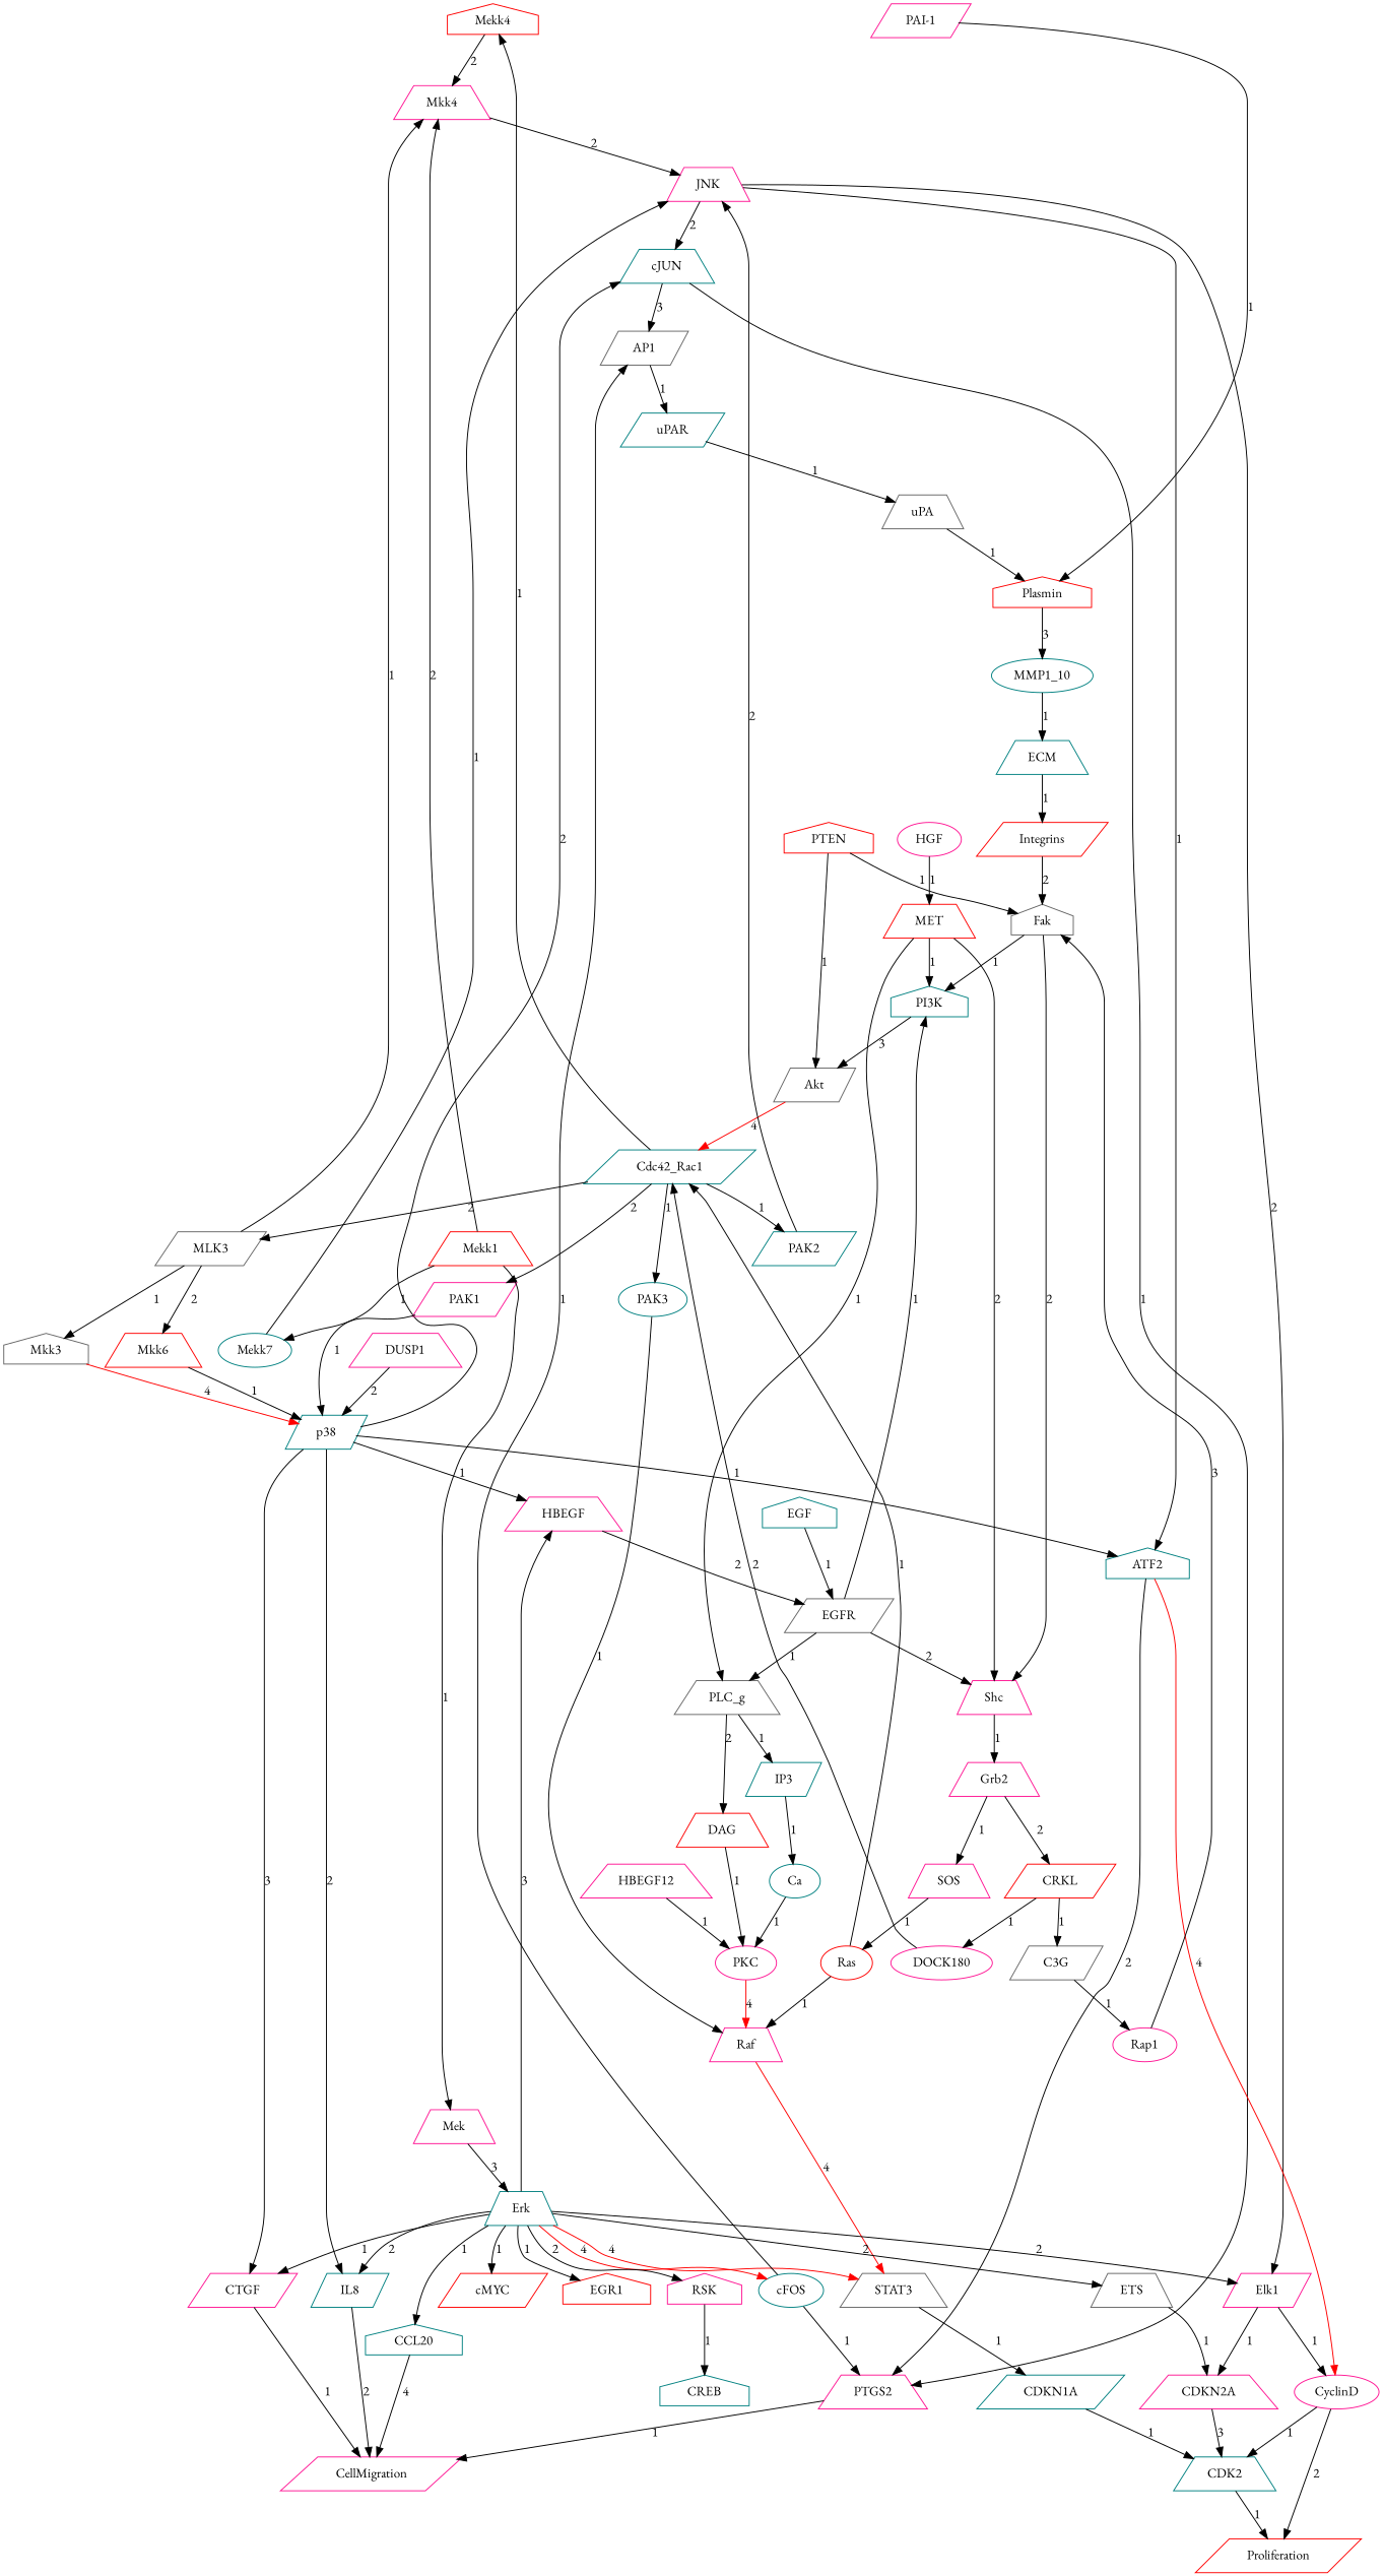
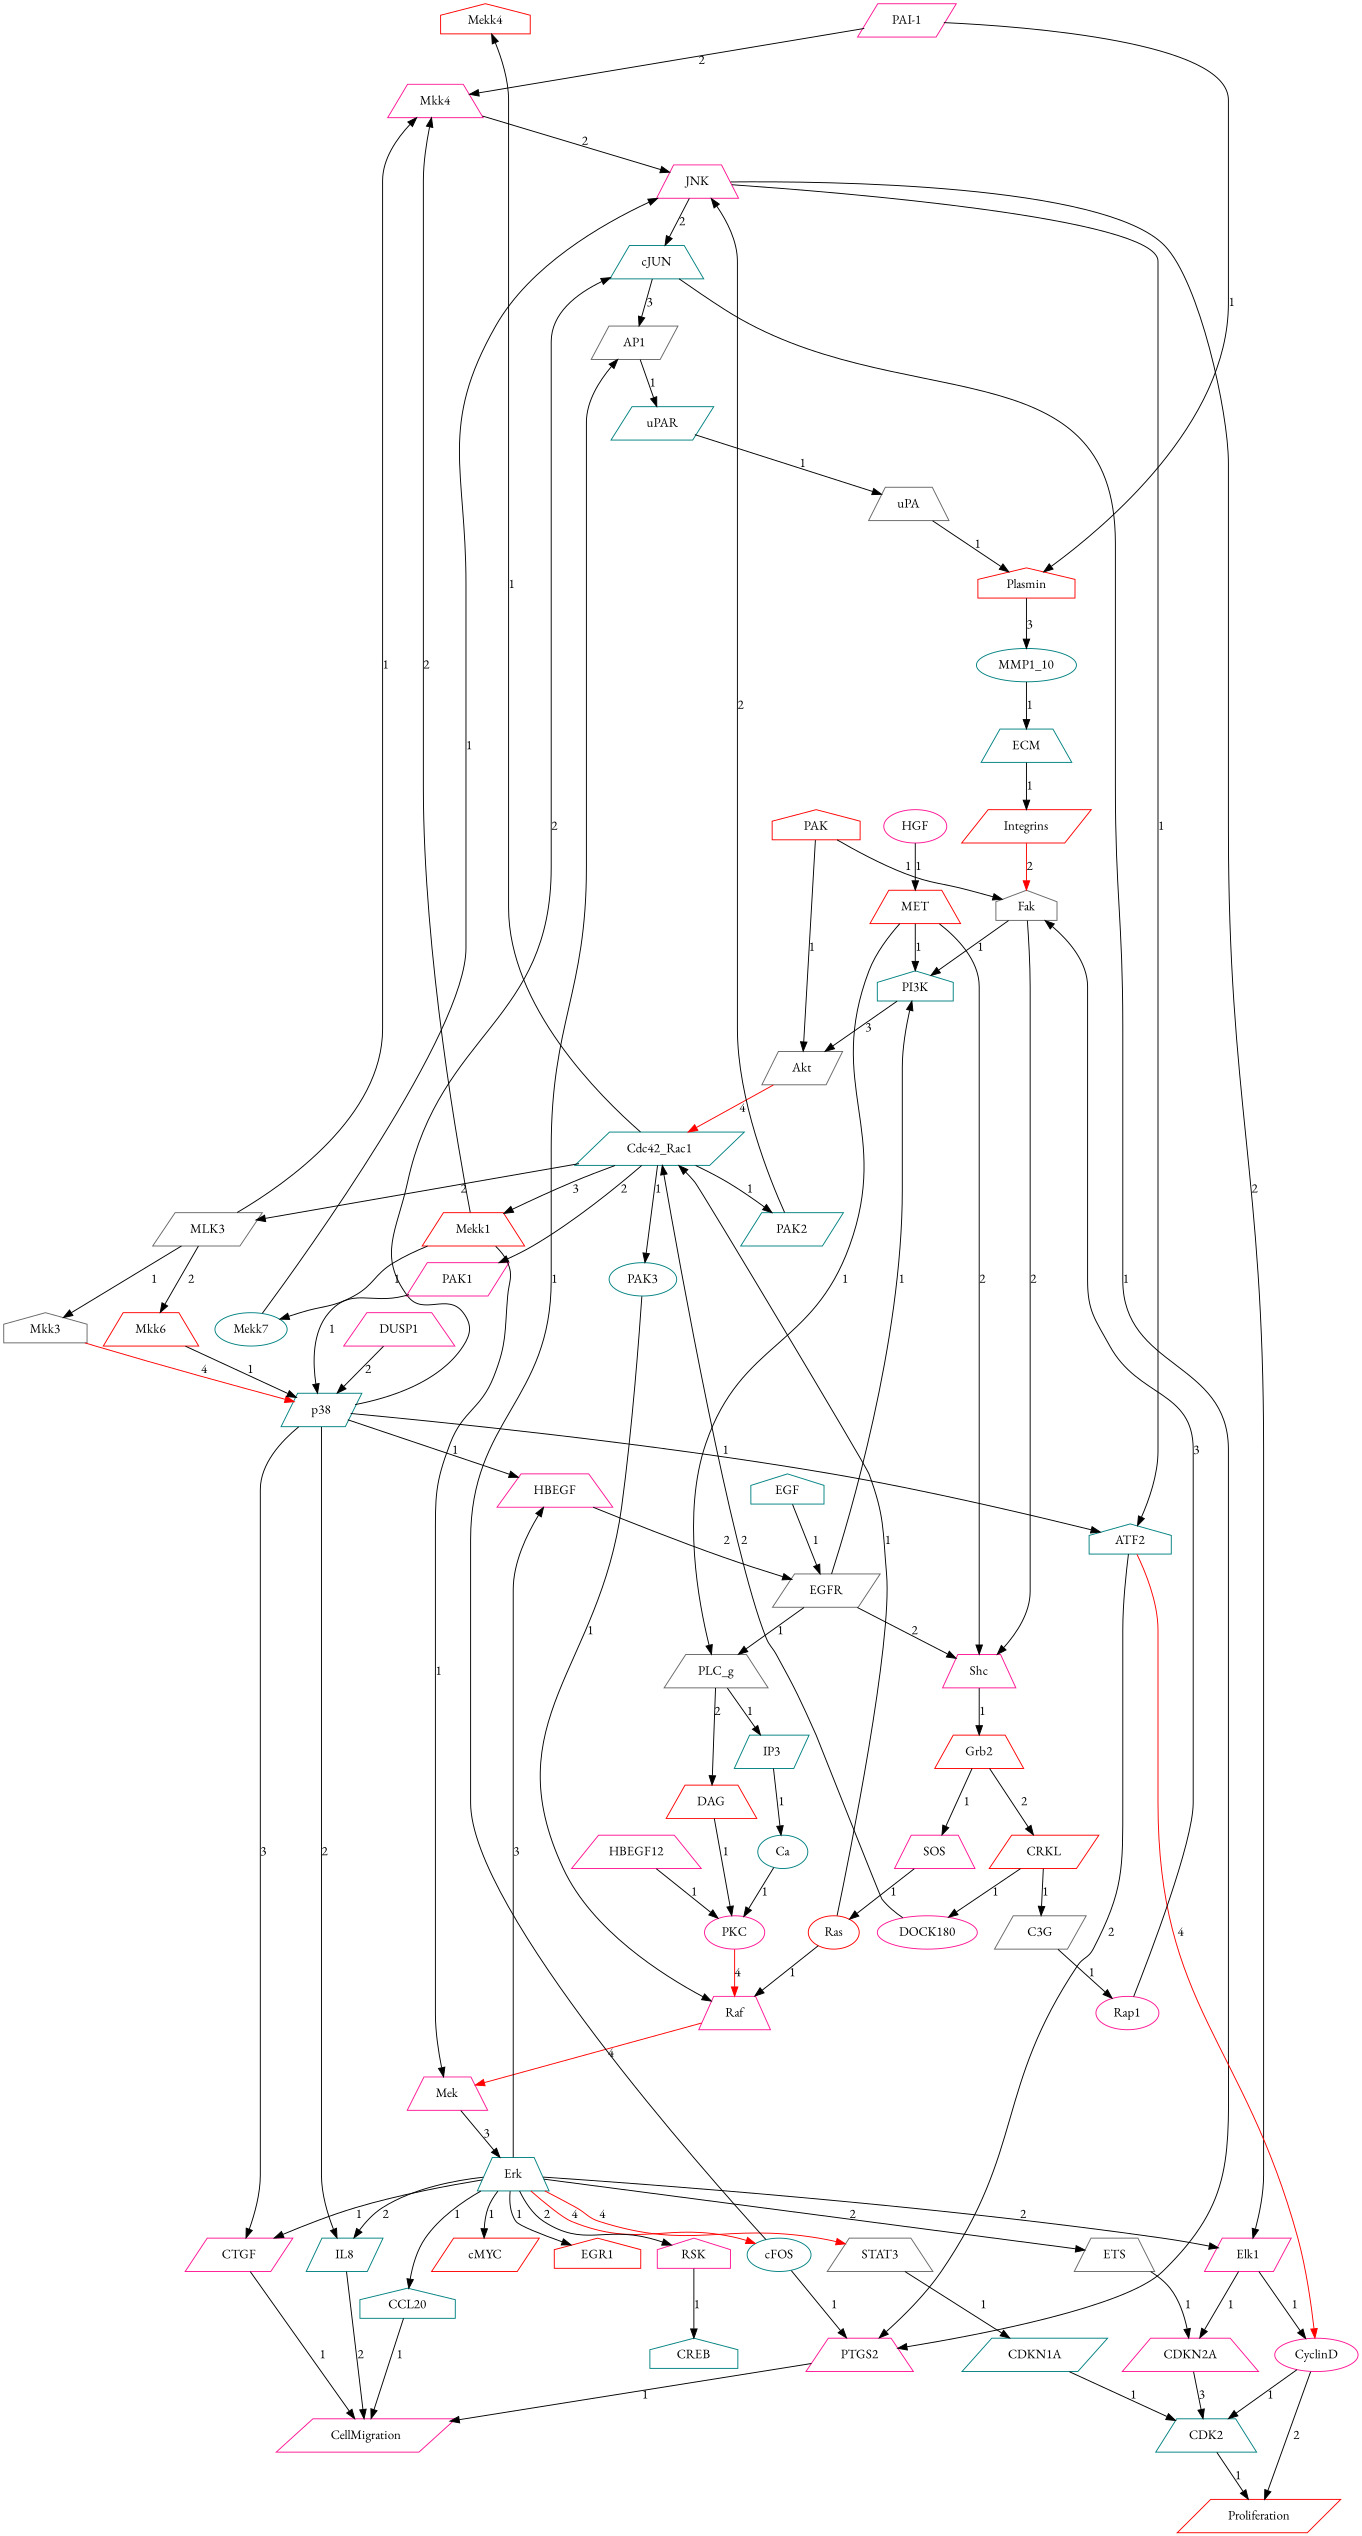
  strict digraph {
    fontname="EB Garamond"
    node [color=deeppink equation="  ( Erk ) " fontname="EB Garamond" shape=trapezium]
    edge [color=black fontname="EB Garamond"]
    " Mekk4 " [color=red equation="  ( Cdc42_Rac1 ) " shape=house]
    " Mkk4 " [equation="  ( Mekk4 )  || ( Mekk1 )  || ( MLK3 ) "]
    " JNK " [equation="  ( Mekk7 && (  (  ( Mkk4 )  )  ) )  || ( PAK2 ) "]
    " PTGS2 " [equation="  ( cFOS && (  (  ( cJUN )  )  ) )  || ( ATF2 ) "]
    " CellMigration " [equation="  ( IL8 && (  (  ( CTGF && CCL20 && PTGS2 )  )  ) ) " shape=parallelogram]
    " CDKN1A " [color=teal equation="  ( STAT3 ) " shape=parallelogram]
    " CDK2 " [color=teal equation="  ( CyclinD && (  (  ( ! CDKN2A )  )  || (  ( ! CDKN1A )  )  ) ) "]
    " Proliferation " [color=red equation="  ( CDK2 && (  (  ( CyclinD )  )  ) ) " shape=parallelogram]
    " DAG " [color=red equation="  ( PLC_g ) "]
    " PKC " [equation="  (  ( DAG && (  (  ( Ca )  )  )  ) && ! ( AKAP12  )  ) " shape=ellipse]
    " Raf " [equation="  ( Ras && (  (  ( PAK3 && PKC )  )  ) ) "]
    " Plasmin " [color=red equation="  ( uPA && (  (  ( PAI-1 )  )  ) ) " shape=house]
    " MMP1_10 " [color=teal equation="  ( Plasmin ) " shape=ellipse]
    " ECM " [color=teal equation="  ( MMP1_10 ) "]
    " Mek " [equation="  ( Raf )  || ( Mekk1 ) "]
    " PAK3 " [color=teal equation="  ( Cdc42_Rac1 ) " shape=ellipse]
    " IP3 " [color=teal equation="  ( PLC_g ) " shape=parallelogram]
    " Ca " [color=teal equation="  ( IP3 ) " shape=ellipse]
    " Mkk3 " [color=gray40 equation="  ( MLK3 ) " shape=house]
    " p38 " [color=teal equation="  (  ( Mkk3 && (  (  ( Mkk6 )  )  )  ) && ! ( DUSP1  )  )  || ( PAK1 ) " shape=parallelogram]
    " IL8 " [color=teal equation="  ( p38 )  || ( Erk ) " shape=parallelogram]
    " CTGF " [equation="  ( p38 )  || ( Erk ) " shape=parallelogram]
    " HBEGF " [equation="  ( p38 )  || ( Erk ) "]
    " cJUN " [color=teal equation="  ( JNK && (  (  ( p38 )  )  ) ) "]
    " ATF2 " [color=teal equation="  ( JNK && (  (  ( p38 )  )  ) ) " shape=house]
    " SOS " [equation="  ( Grb2 ) "]
    " Ras " [color=red equation="  ( SOS ) " shape=ellipse]
    " Cdc42_Rac1 " [color=teal equation="  ( Akt && (  (  ( DOCK180 && Ras )  )  ) ) " shape=parallelogram]
    " Integrins " [color=red equation="  ( ECM ) " shape=parallelogram]
    " Fak " [color=gray40 equation="  (  ( Integrins && (  (  ( Rap1 )  )  )  ) && ! ( PTEN  )  ) " shape=house]
-   " Grb2 " [equation="  ( Shc ) "]
+   " Grb2 " [color=red equation="  ( Shc ) "]
    " CRKL " [color=red equation="  ( Grb2 ) " shape=parallelogram]
    " C3G " [color=gray40 equation="  ( CRKL ) " shape=parallelogram]
    " DOCK180 " [equation="  ( CRKL ) " shape=ellipse]
    " PLC_g " [color=gray40 equation="  ( EGFR )  || ( MET ) "]
    " PI3K " [color=teal equation="  ( EGFR && (  (  ( Fak )  )  ) )  || ( MET ) " shape=house]
    " Akt " [color=gray40 equation="  (  ( PI3K  ) && ! ( PTEN  )  ) " shape=parallelogram]
    " Erk " [color=teal equation="  ( Mek ) "]
    " CCL20 " [color=teal shape=house]
    " cMYC " [color=red shape=parallelogram]
    " EGR1 " [color=red shape=house]
    " cFOS " [color=teal shape=ellipse]
    " RSK " [shape=house]
    " ETS " [color=gray40]
    " Elk1 " [equation="  ( JNK )  || ( Erk ) " shape=parallelogram]
    " STAT3 " [color=gray40]
    " AP1 " [color=gray40 equation="  ( cFOS && (  (  ( cJUN )  )  ) ) " shape=parallelogram]
    " CREB " [color=teal equation="  ( RSK ) " shape=house]
    " CDKN2A " [equation="  ( Elk1 )  || ( ETS ) "]
    " CyclinD " [equation="  ( Elk1 )  || ( ATF2 ) " shape=ellipse]
    " EGFR " [color=gray40 equation="  ( EGF )  || ( HBEGF ) " shape=parallelogram]
    " Mekk1 " [color=red equation="  ( Cdc42_Rac1 ) "]
    " Mekk7 " [color=teal equation="  ( Mekk1 ) " shape=ellipse]
    " PAK2 " [color=teal equation="  ( Cdc42_Rac1 ) " shape=parallelogram]
    " MLK3 " [color=gray40 equation="  ( Cdc42_Rac1 ) " shape=parallelogram]
    " PAK1 " [equation="  ( Cdc42_Rac1 ) " shape=parallelogram]
    " Rap1 " [equation="  ( C3G ) " shape=ellipse]
    " Shc " [equation="  ( MET )  || ( Fak )  || ( EGFR ) "]
    " uPA " [color=gray40 equation="  ( uPAR ) "]
    " uPAR " [color=teal equation="  ( AP1 ) " shape=parallelogram]
    " Mkk6 " [color=red equation="  ( MLK3 ) "]
    " MET " [color=red equation="  ( HGF ) "]
    " PAI-1 " [shape=parallelogram equation=""]
    n64 [label=HBEGF12 equation=""]
    " EGF " [color=teal shape=house equation=""]
-   " PTEN " [color=red shape=house equation=""]
+   " PTEN " [color=red shape=house label=PAK equation=""]
    " DUSP1 " [equation=""]
    " HGF " [shape=ellipse equation=""]
-   " Mekk4 " -> " Mkk4 " [label=2]
+   " PAI-1 " -> " Mkk4 " [label=2]
    " Mkk4 " -> " JNK " [label=2]
    " JNK " -> " cJUN " [label=2]
    " JNK " -> " ATF2 " [label=1]
    " JNK " -> " Elk1 " [label=2]
    " PTGS2 " -> " CellMigration " [label=1]
    " CDKN1A " -> " CDK2 " [label=1]
    " CDK2 " -> " Proliferation " [label=1]
    " DAG " -> " PKC " [label=1]
    " PKC " -> " Raf " [color=red label=4]
-   " Raf " -> " STAT3 " [color=red label=4]
+   " Raf " -> " Mek " [color=red label=4]
    " Plasmin " -> " MMP1_10 " [label=3]
    " MMP1_10 " -> " ECM " [label=1]
    " ECM " -> " Integrins " [label=1]
    " Mek " -> " Erk " [label=3]
    " PAK3 " -> " Raf " [label=1]
    " IP3 " -> " Ca " [label=1]
    " Ca " -> " PKC " [label=1]
    " Mkk3 " -> " p38 " [color=red label=4]
    " p38 " -> " IL8 " [label=2]
    " p38 " -> " CTGF " [label=3]
    " p38 " -> " HBEGF " [label=1]
    " p38 " -> " cJUN " [label=2]
    " p38 " -> " ATF2 " [label=1]
    " IL8 " -> " CellMigration " [label=2]
    " CTGF " -> " CellMigration " [label=1]
    " HBEGF " -> " EGFR " [label=2]
    " cJUN " -> " PTGS2 " [label=1]
    " cJUN " -> " AP1 " [label=3]
    " ATF2 " -> " PTGS2 " [label=2]
    " ATF2 " -> " CyclinD " [color=red label=4]
    " SOS " -> " Ras " [label=1]
    " Ras " -> " Raf " [label=1]
    " Ras " -> " Cdc42_Rac1 " [label=1]
    " Cdc42_Rac1 " -> " Mekk4 " [label=1]
    " Cdc42_Rac1 " -> " PAK3 " [label=1]
+   " Cdc42_Rac1 " -> " Mekk1 " [label=3]
    " Cdc42_Rac1 " -> " PAK2 " [label=1]
    " Cdc42_Rac1 " -> " MLK3 " [label=2]
    " Cdc42_Rac1 " -> " PAK1 " [label=2]
-   " Integrins " -> " Fak " [label=2]
+   " Integrins " -> " Fak " [color=red label=2]
    " Fak " -> " PI3K " [label=1]
    " Fak " -> " Shc " [label=2]
    " Grb2 " -> " SOS " [label=1]
    " Grb2 " -> " CRKL " [label=2]
    " CRKL " -> " C3G " [label=1]
    " CRKL " -> " DOCK180 " [label=1]
    " C3G " -> " Rap1 " [label=1]
    " DOCK180 " -> " Cdc42_Rac1 " [label=2]
    " PLC_g " -> " DAG " [label=2]
    " PLC_g " -> " IP3 " [label=1]
    " PI3K " -> " Akt " [label=3]
    " Akt " -> " Cdc42_Rac1 " [color=red label=4]
    " Erk " -> " IL8 " [label=2]
    " Erk " -> " CTGF " [label=1]
    " Erk " -> " HBEGF " [label=3]
    " Erk " -> " CCL20 " [label=1]
    " Erk " -> " cMYC " [label=1]
    " Erk " -> " EGR1 " [label=1]
    " Erk " -> " cFOS " [color=red label=4]
    " Erk " -> " RSK " [label=2]
    " Erk " -> " ETS " [label=2]
    " Erk " -> " Elk1 " [label=2]
    " Erk " -> " STAT3 " [color=red label=4]
-   " CCL20 " -> " CellMigration " [label=4]
+   " CCL20 " -> " CellMigration " [label=1]
    " cFOS " -> " PTGS2 " [label=1]
    " cFOS " -> " AP1 " [label=1]
    " RSK " -> " CREB " [label=1]
    " ETS " -> " CDKN2A " [label=1]
    " Elk1 " -> " CDKN2A " [label=1]
    " Elk1 " -> " CyclinD " [label=1]
    " STAT3 " -> " CDKN1A " [label=1]
    " AP1 " -> " uPAR " [label=1]
    " CDKN2A " -> " CDK2 " [label=3]
    " CyclinD " -> " CDK2 " [label=1]
    " CyclinD " -> " Proliferation " [label=2]
    " EGFR " -> " PLC_g " [label=1]
    " EGFR " -> " PI3K " [label=1]
    " EGFR " -> " Shc " [label=2]
    " Mekk1 " -> " Mkk4 " [label=2]
    " Mekk1 " -> " Mek " [label=1]
    " Mekk1 " -> " Mekk7 " [label=1]
    " Mekk7 " -> " JNK " [label=1]
    " PAK2 " -> " JNK " [label=2]
    " MLK3 " -> " Mkk4 " [label=1]
    " MLK3 " -> " Mkk3 " [label=1]
    " MLK3 " -> " Mkk6 " [label=2]
    " PAK1 " -> " p38 " [label=1]
    " Rap1 " -> " Fak " [label=3]
    " Shc " -> " Grb2 " [label=1]
    " uPA " -> " Plasmin " [label=1]
    " uPAR " -> " uPA " [label=1]
    " Mkk6 " -> " p38 " [label=1]
    " MET " -> " PLC_g " [label=1]
    " MET " -> " PI3K " [label=1]
    " MET " -> " Shc " [label=2]
    " PAI-1 " -> " Plasmin " [label=1]
    n64 -> " PKC " [label=1]
    " EGF " -> " EGFR " [label=1]
    " PTEN " -> " Fak " [label=1]
    " PTEN " -> " Akt " [label=1]
    " DUSP1 " -> " p38 " [label=2]
    " HGF " -> " MET " [label=1]
  }
